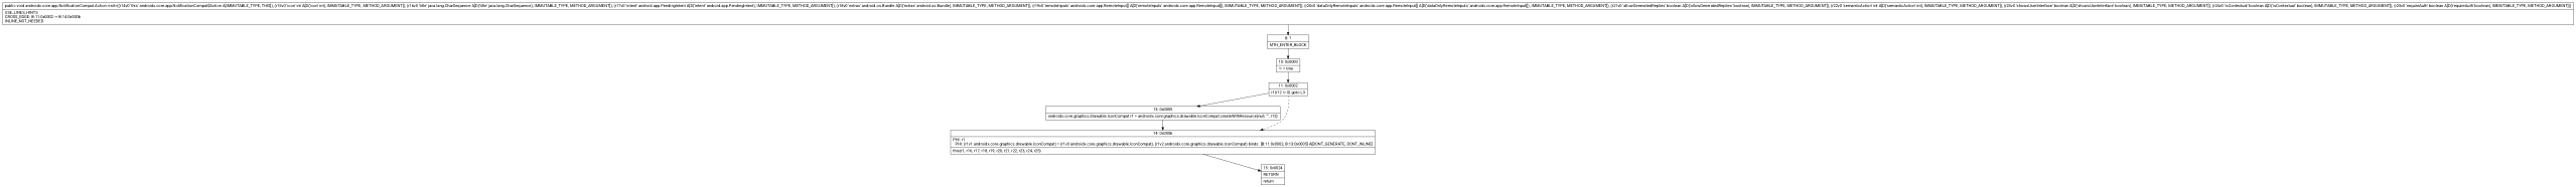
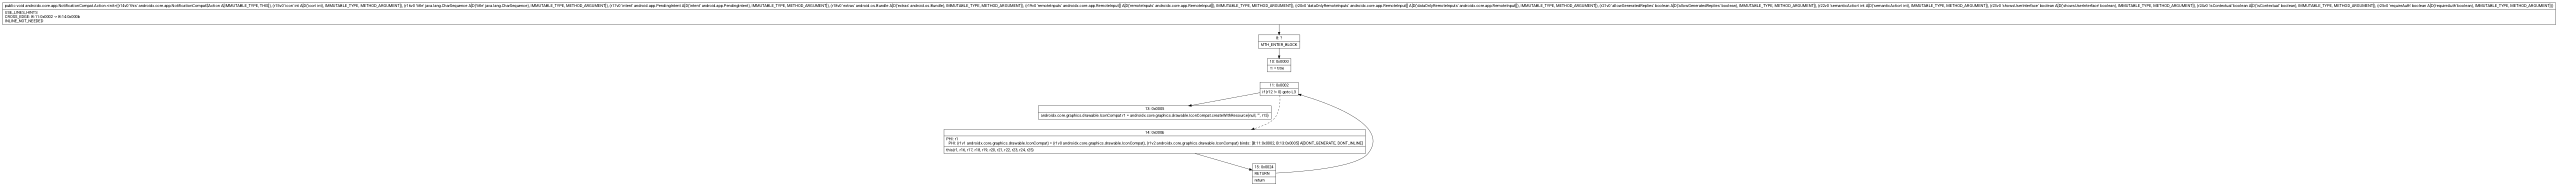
  digraph {
    fontname=Roboto
    node [fontname=Roboto shape=record]
    edge [fontname=Roboto]
    n1 [label="{8\:\ ?|MTH_ENTER_BLOCK\l}"]
    n2 [label="{10\:\ 0x0000|r1 = title\l}"]
    n3 [label="{11\:\ 0x0002|if (r12 != 0) goto L3\l}"]
    n4 [label="{13\:\ 0x0005|androidx.core.graphics.drawable.IconCompat r1 = androidx.core.graphics.drawable.IconCompat.createWithResource(null, \"\", r15)\l}"]
    n5 [label="{14\:\ 0x000b|PHI: r1 \l  PHI: (r1v1 androidx.core.graphics.drawable.IconCompat) = (r1v0 androidx.core.graphics.drawable.IconCompat), (r1v2 androidx.core.graphics.drawable.IconCompat) binds: [B:11:0x0002, B:13:0x0005] A[DONT_GENERATE, DONT_INLINE]\l|this(r1, r16, r17, r18, r19, r20, r21, r22, r23, r24, r25)\l}"]
    n6 [label="{15\:\ 0x0024|RETURN\l|return\l}"]
    n7 [label="{public void androidx.core.app.NotificationCompat.Action.\<init\>((r14v0 'this' androidx.core.app.NotificationCompat$Action A[IMMUTABLE_TYPE, THIS]), (r15v0 'icon' int A[D('icon' int), IMMUTABLE_TYPE, METHOD_ARGUMENT]), (r16v0 'title' java.lang.CharSequence A[D('title' java.lang.CharSequence), IMMUTABLE_TYPE, METHOD_ARGUMENT]), (r17v0 'intent' android.app.PendingIntent A[D('intent' android.app.PendingIntent), IMMUTABLE_TYPE, METHOD_ARGUMENT]), (r18v0 'extras' android.os.Bundle A[D('extras' android.os.Bundle), IMMUTABLE_TYPE, METHOD_ARGUMENT]), (r19v0 'remoteInputs' androidx.core.app.RemoteInput[] A[D('remoteInputs' androidx.core.app.RemoteInput[]), IMMUTABLE_TYPE, METHOD_ARGUMENT]), (r20v0 'dataOnlyRemoteInputs' androidx.core.app.RemoteInput[] A[D('dataOnlyRemoteInputs' androidx.core.app.RemoteInput[]), IMMUTABLE_TYPE, METHOD_ARGUMENT]), (r21v0 'allowGeneratedReplies' boolean A[D('allowGeneratedReplies' boolean), IMMUTABLE_TYPE, METHOD_ARGUMENT]), (r22v0 'semanticAction' int A[D('semanticAction' int), IMMUTABLE_TYPE, METHOD_ARGUMENT]), (r23v0 'showsUserInterface' boolean A[D('showsUserInterface' boolean), IMMUTABLE_TYPE, METHOD_ARGUMENT]), (r24v0 'isContextual' boolean A[D('isContextual' boolean), IMMUTABLE_TYPE, METHOD_ARGUMENT]), (r25v0 'requireAuth' boolean A[D('requireAuth' boolean), IMMUTABLE_TYPE, METHOD_ARGUMENT]))  | USE_LINES_HINTS\lCROSS_EDGE: B:11:0x0002 \-\> B:14:0x000b\lINLINE_NOT_NEEDED\l}"]
    n1 -> n2
-   n2 -> n3
+   n6 -> n3
    n3 -> n4
    n3 -> n5 [style=dashed]
-   n4 -> n5
    n5 -> n6
    n7 -> n1
  }
